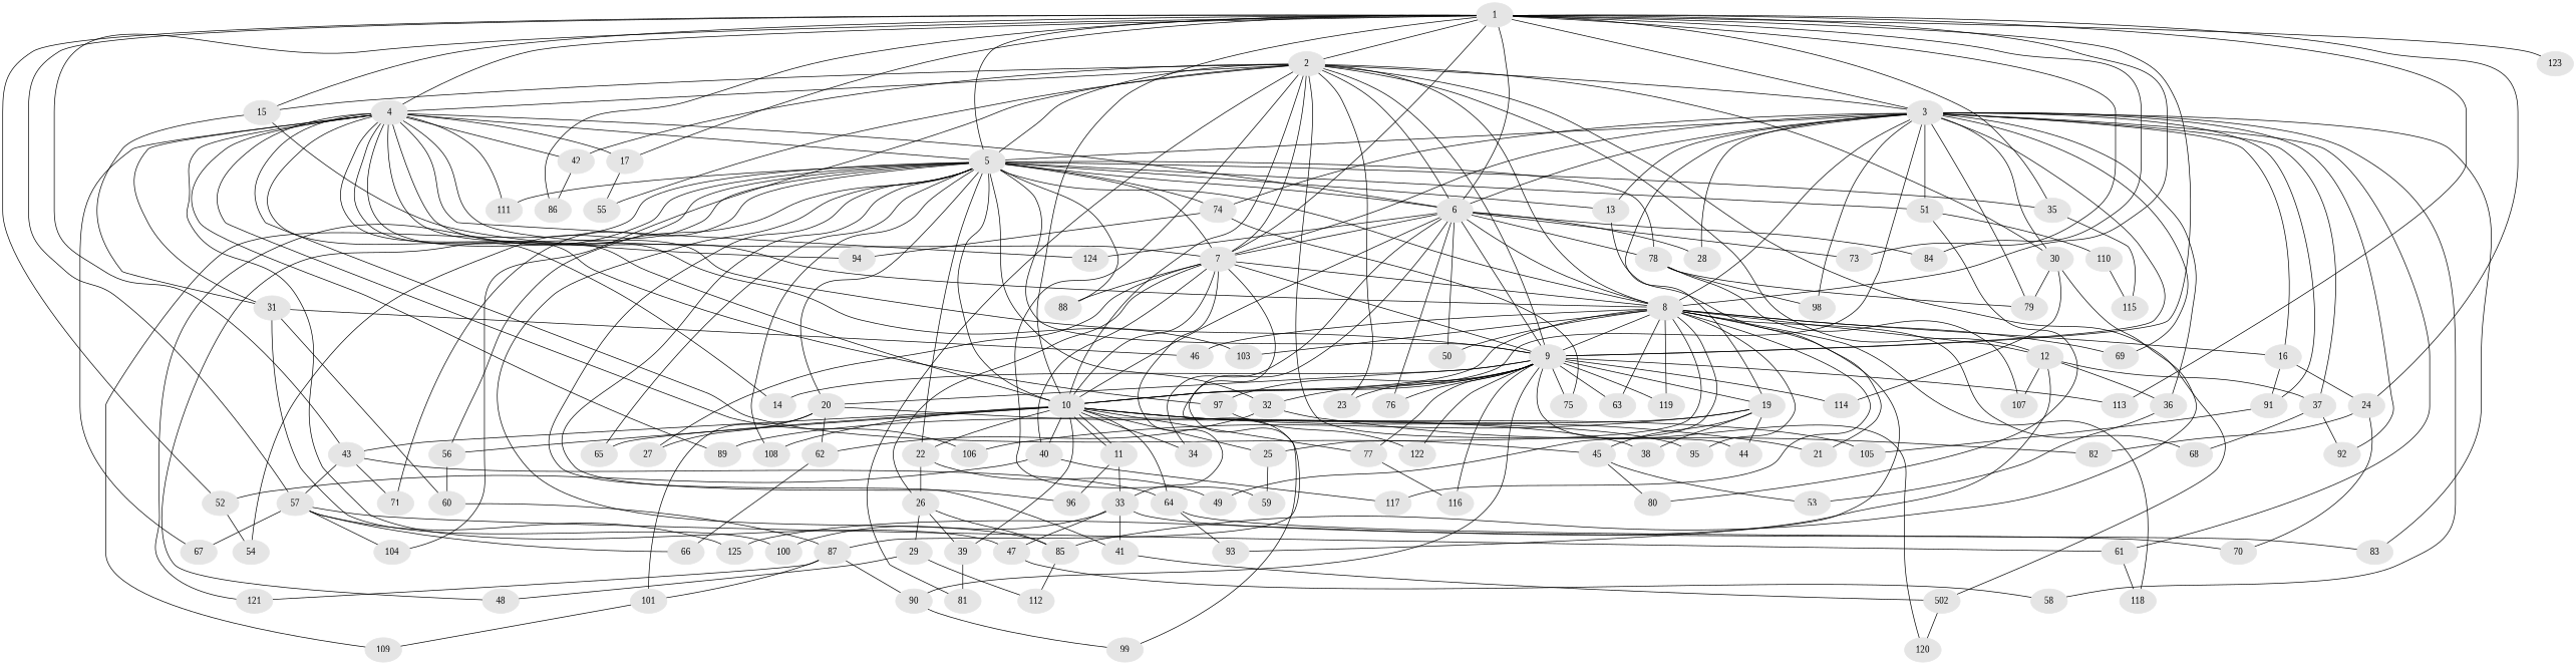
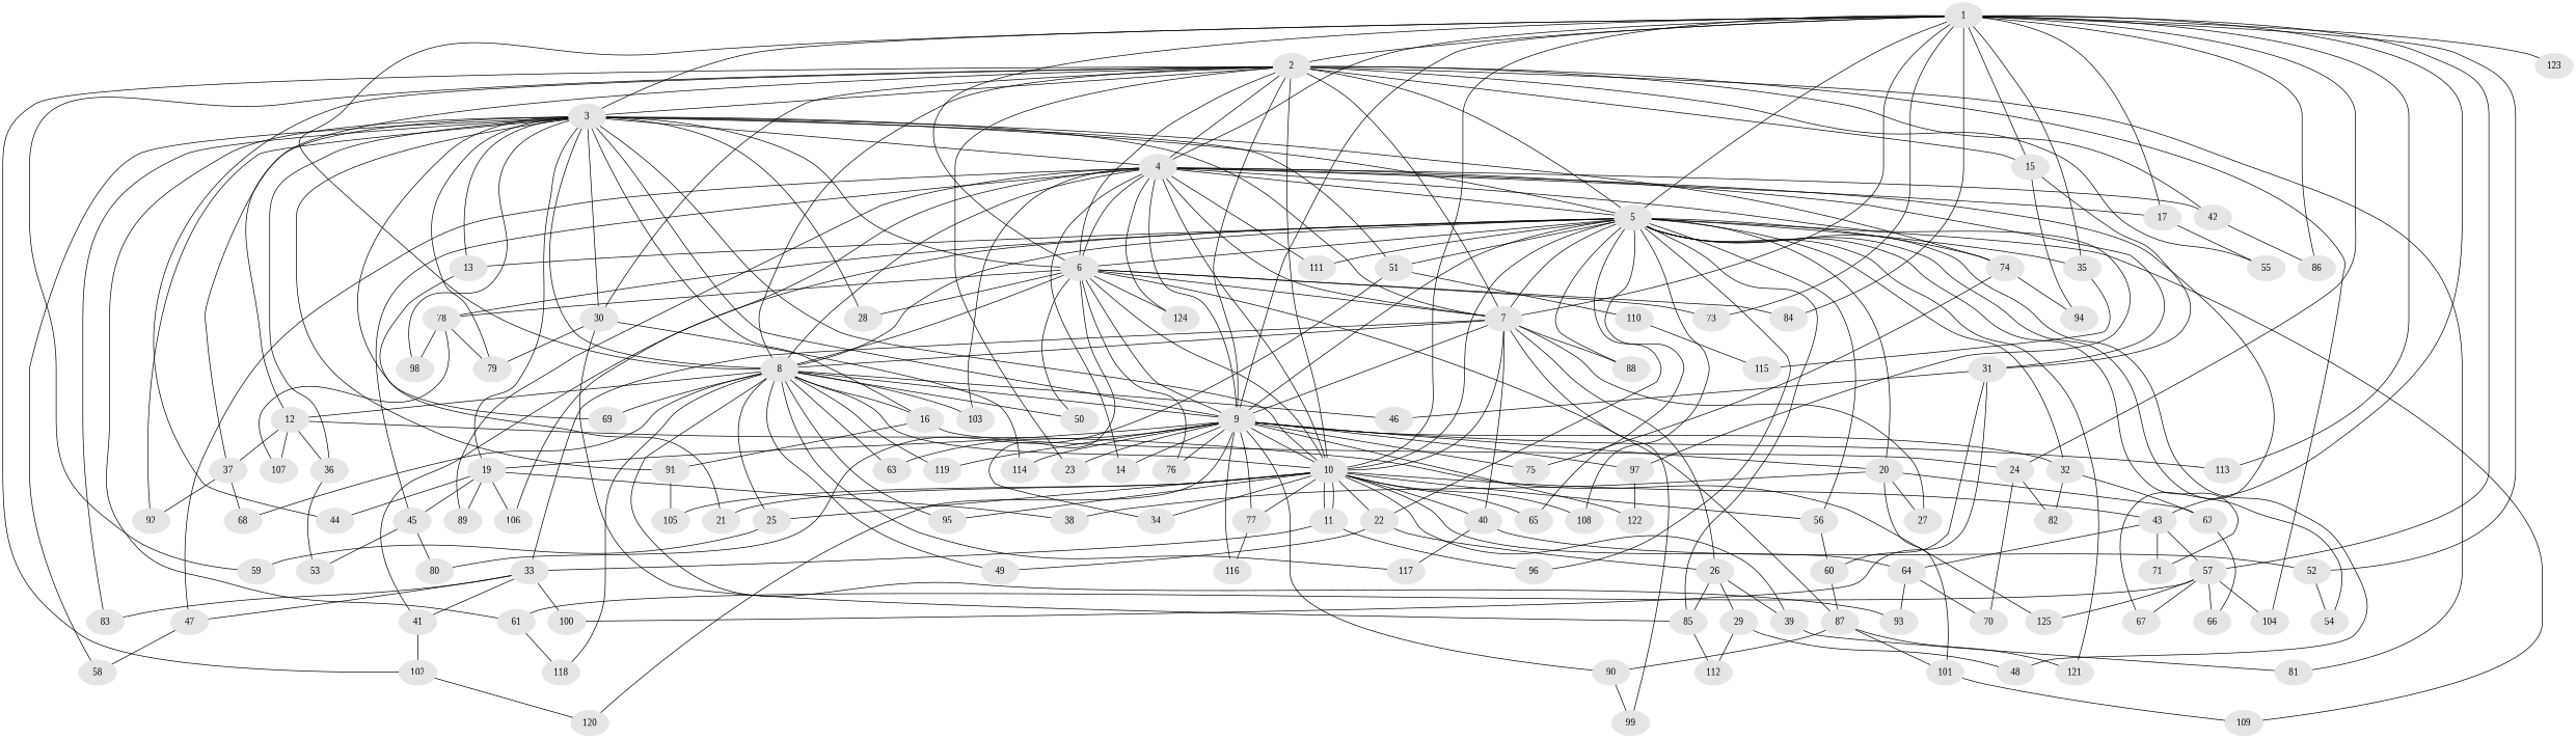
  graph {
    fontname="Liberation Serif"
    node [color=gray90 fontname="Liberation Serif" style=filled]
    edge [fontname="Liberation Serif"]
    1
    2
    3
    4
    5
    6
    7
    8
    9
    10
    15
    17
    24
    35
    43
    52
    57
    73
    84
    86
    113
    123
    12
    23
    30
    42
    44
    55
    59
    81
-   102 [label=502]
+   102
    104
    13
    16
    19
    28
    36
    37
    51
    58
    61
    69
    74
    83
    91
    92
    98
    79
    14
    31
    45
    47
    67
    89
    97
    103
    106
    111
    124
    20
    22
    32
    41
    48
    54
    56
    65
    71
    78
    88
    96
    108
    109
    121
    85
    34
    50
    76
    87
    26
    27
    33
    40
    99
    25
    46
    49
    63
    68
    93
    95
    117
    118
    119
    75
    77
    90
    114
    116
    120
    122
    11
    21
    39
    64
    105
    94
    70
    82
    115
    125
    66
    107
    38
    53
    110
    80
    60
    100
    62
    101
    29
    112
    1 -- 2
    1 -- 3
    1 -- 4
    1 -- 5
    1 -- 6
    1 -- 7
    1 -- 8
    1 -- 9
    1 -- 10
    1 -- 15
    1 -- 17
    1 -- 24
    1 -- 35
    1 -- 43
    1 -- 52
    1 -- 57
    1 -- 73
    1 -- 84
    1 -- 86
    1 -- 113
    1 -- 123
    2 -- 3
    2 -- 4
    2 -- 5
    2 -- 6
    2 -- 7
    2 -- 8
    2 -- 9
    2 -- 10
    2 -- 15
    2 -- 12
    2 -- 23
    2 -- 30
    2 -- 42
    2 -- 44
    2 -- 55
    2 -- 59
    2 -- 81
    2 -- 102
    2 -- 104
+   3 -- 4
    3 -- 5
    3 -- 6
    3 -- 7
    3 -- 8
    3 -- 9
    3 -- 10
    3 -- 30
    3 -- 13
    3 -- 16
    3 -- 19
    3 -- 28
    3 -- 36
    3 -- 37
    3 -- 51
    3 -- 58
    3 -- 61
    3 -- 69
    3 -- 74
    3 -- 83
    3 -- 91
    3 -- 92
    3 -- 98
    3 -- 79
    4 -- 5
    4 -- 6
    4 -- 7
    4 -- 8
    4 -- 9
    4 -- 10
    4 -- 17
    4 -- 42
    4 -- 14
    4 -- 31
    4 -- 45
    4 -- 47
    4 -- 67
    4 -- 89
    4 -- 97
    4 -- 103
    4 -- 106
    4 -- 111
    4 -- 124
    5 -- 6
    5 -- 7
    5 -- 8
    5 -- 9
    5 -- 10
    5 -- 35
    5 -- 13
    5 -- 51
    5 -- 74
    5 -- 111
    5 -- 20
    5 -- 22
    5 -- 32
    5 -- 41
    5 -- 48
    5 -- 54
    5 -- 56
    5 -- 65
    5 -- 71
    5 -- 78
    5 -- 88
    5 -- 96
    5 -- 108
    5 -- 109
    5 -- 121
    5 -- 85
    6 -- 7
    6 -- 8
    6 -- 9
    6 -- 10
    6 -- 73
    6 -- 84
    6 -- 28
    6 -- 124
    6 -- 78
    6 -- 34
    6 -- 50
    6 -- 76
    6 -- 87
    7 -- 8
    7 -- 9
    7 -- 10
    7 -- 88
    7 -- 26
    7 -- 27
    7 -- 33
    7 -- 40
    7 -- 99
    8 -- 9
    8 -- 10
    8 -- 12
    8 -- 16
    8 -- 69
    8 -- 103
    8 -- 50
    8 -- 25
    8 -- 46
    8 -- 49
    8 -- 63
    8 -- 68
    8 -- 93
    8 -- 95
    8 -- 117
    8 -- 118
    8 -- 119
    9 -- 10
    9 -- 113
    9 -- 23
    9 -- 19
    9 -- 14
    9 -- 97
    9 -- 20
    9 -- 32
    9 -- 76
    9 -- 63
    9 -- 119
    9 -- 75
    9 -- 77
    9 -- 90
    9 -- 114
    9 -- 116
    9 -- 120
    9 -- 122
    10 -- 43
    10 -- 22
    10 -- 56
    10 -- 65
    10 -- 108
    10 -- 34
    10 -- 40
    10 -- 25
    10 -- 95
    10 -- 77
    10 -- 11
    10 -- 11
    10 -- 21
    10 -- 39
    10 -- 64
    10 -- 105
    15 -- 31
    15 -- 94
    17 -- 55
    24 -- 70
    24 -- 82
    35 -- 115
    43 -- 57
    43 -- 71
    43 -- 64
    52 -- 54
    57 -- 104
    57 -- 61
    57 -- 67
    57 -- 125
    57 -- 66
    12 -- 36
    12 -- 37
    12 -- 125
    12 -- 107
    30 -- 79
    30 -- 85
    30 -- 114
    42 -- 86
    102 -- 120
    13 -- 21
    16 -- 24
    16 -- 91
    19 -- 44
    19 -- 45
    19 -- 89
    19 -- 106
    19 -- 38
    36 -- 53
    37 -- 92
    37 -- 68
    51 -- 110
    51 -- 80
    61 -- 118
    74 -- 75
    74 -- 94
    91 -- 105
    31 -- 46
    31 -- 60
    31 -- 100
    45 -- 53
    45 -- 80
    47 -- 58
    97 -- 122
    20 -- 27
    20 -- 38
    20 -- 62
    20 -- 101
    22 -- 26
    22 -- 49
    32 -- 82
    32 -- 62
    41 -- 102
    56 -- 60
    78 -- 98
    78 -- 79
    78 -- 107
    85 -- 112
    87 -- 121
    87 -- 90
    87 -- 101
    26 -- 85
    26 -- 39
    26 -- 29
    33 -- 83
    33 -- 47
    33 -- 41
    33 -- 100
    40 -- 52
    40 -- 117
    25 -- 59
    77 -- 116
    90 -- 99
    11 -- 96
    11 -- 33
    39 -- 81
    64 -- 93
    64 -- 70
    110 -- 115
    60 -- 87
    62 -- 66
    101 -- 109
    29 -- 48
    29 -- 112
  }
